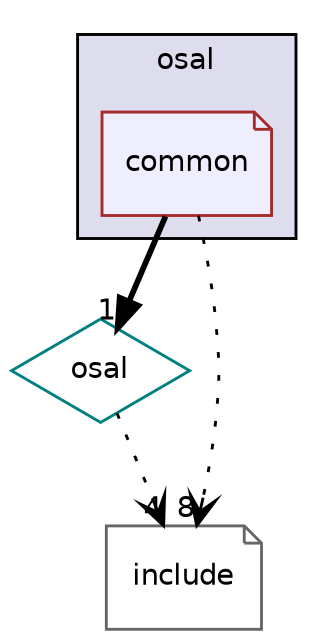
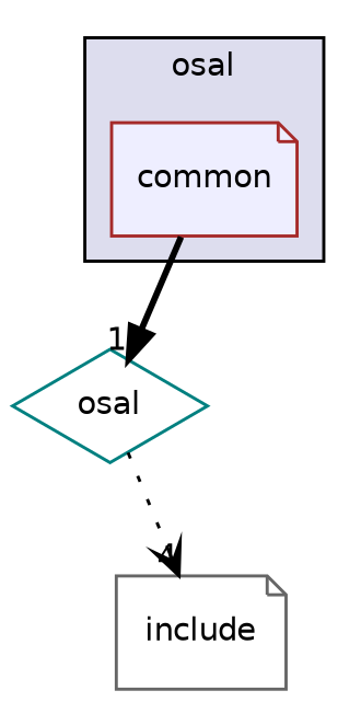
  digraph {
    compound=true
    node [fontname=Helvetica fontsize=10 shape=note style=filled]
    edge [arrowhead=vee labeldistance=1.5 labelfontname=Helvetica labelfontsize=10 style=dotted]
    n1 [color=brown fillcolor="#eeeeff" label=common pencolor=black]
    n2 [color=teal fillcolor=white label=osal shape=diamond]
    n3 [color=gray40 label=include style=""]
    subgraph cluster_1 {
      bgcolor="#ddddee"
      fontname=Helvetica
      fontsize=10
      label=osal
      pencolor=black
      n1
    }
    n1 -> n2 [arrowhead=normal headlabel=1 style=bold]
-   n1 -> n3 [headlabel=8]
    n2 -> n3 [headlabel=4]
  }
